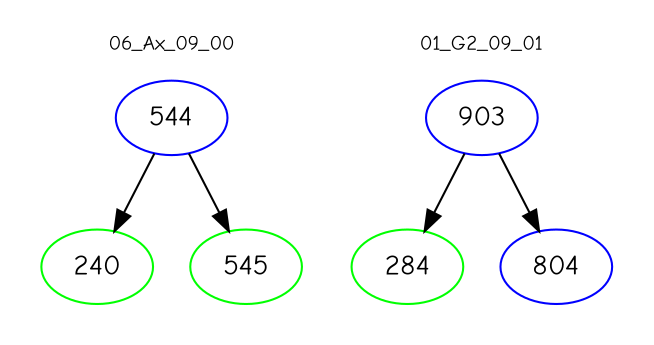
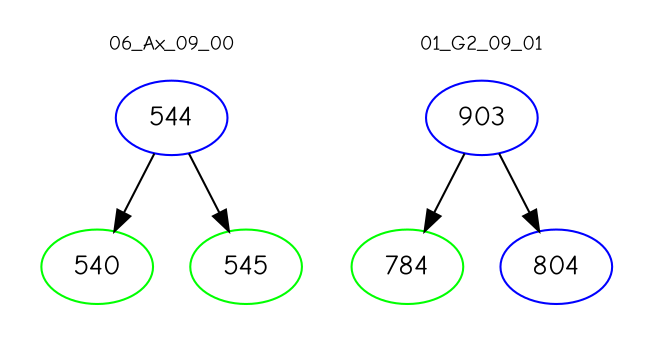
  digraph {
    fontname="Comic Neue"
    node [color=blue fontname="Comic Neue"]
    edge [color=black fontname="Comic Neue"]
    n1 [label=544]
-   n2 [color=green label=240]
+   n2 [color=green label=540]
    n3 [color=green label=545]
    n4 [label=903]
-   n5 [color=green label=284]
+   n5 [color=green label=784]
    n6 [label=804]
    subgraph cluster_1 {
      color=white
      fontsize=10
      label="06_Ax_09_00"
      n1
      n2
      n3
    }
    subgraph cluster_2 {
      color=white
      fontsize=10
      label="01_G2_09_01"
      n4
      n5
      n6
    }
    n1 -> n2
    n1 -> n3
    n4 -> n5
    n4 -> n6
  }
